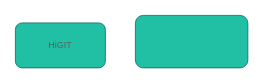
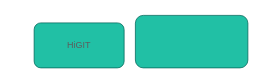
  <mxCell id="0" />
  <mxCell id="1" parent="0" />
  <mxCell id="2" value="" style="rounded=1;whiteSpace=wrap;html=1;fillColor=#21C0A5;strokeColor=#006658;fontColor=#5C5C5C;" vertex="1" parent="1"><mxGeometry x="180" y="20" width="150" height="70" as="geometry" /></mxCell>
- <mxCell id="3" value="HiGIT" style="rounded=1;whiteSpace=wrap;html=1;fillColor=#21C0A5;strokeColor=#006658;fontColor=#5C5C5C;" vertex="1" parent="1"><mxGeometry x="20" y="30" width="120" height="60" as="geometry" /></mxCell>
+ <mxCell id="3" value="HiGIT" style="rounded=1;whiteSpace=wrap;html=1;fillColor=#21C0A5;strokeColor=#006658;fontColor=#5C5C5C;" vertex="1" parent="1"><mxGeometry x="45" y="30" width="120" height="60" as="geometry" /></mxCell>
